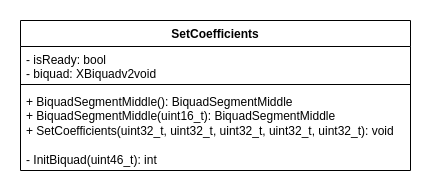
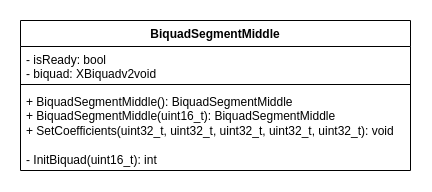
  <mxCell id="0" />
  <mxCell id="1" parent="0" />
- <mxCell id="2" value="SetCoefficients" style="swimlane;fontStyle=1;align=center;verticalAlign=top;childLayout=stackLayout;horizontal=1;startSize=26;horizontalStack=0;resizeParent=1;resizeParentMax=0;resizeLast=0;collapsible=1;marginBottom=0;whiteSpace=wrap;html=1;" vertex="1" parent="1"><mxGeometry x="20" y="20" width="390" height="150" as="geometry" /></mxCell>
+ <mxCell id="2" value="BiquadSegmentMiddle" style="swimlane;fontStyle=1;align=center;verticalAlign=top;childLayout=stackLayout;horizontal=1;startSize=26;horizontalStack=0;resizeParent=1;resizeParentMax=0;resizeLast=0;collapsible=1;marginBottom=0;whiteSpace=wrap;html=1;" vertex="1" parent="1"><mxGeometry x="20" y="20" width="390" height="150" as="geometry" /></mxCell>
  <mxCell id="3" value="- isReady: bool&lt;br&gt;- biquad: XBiquadv2void" style="text;strokeColor=none;fillColor=none;align=left;verticalAlign=top;spacingLeft=4;spacingRight=4;overflow=hidden;rotatable=0;points=[[0,0.5],[1,0.5]];portConstraint=eastwest;whiteSpace=wrap;html=1;" vertex="1" parent="2"><mxGeometry y="26" width="390" height="34" as="geometry" /></mxCell>
  <mxCell id="4" value="" style="line;strokeWidth=1;fillColor=none;align=left;verticalAlign=middle;spacingTop=-1;spacingLeft=3;spacingRight=3;rotatable=0;labelPosition=right;points=[];portConstraint=eastwest;strokeColor=inherit;" vertex="1" parent="2"><mxGeometry y="60" width="390" height="8" as="geometry" /></mxCell>
- <mxCell id="5" value="+&amp;nbsp;BiquadSegmentMiddle():&amp;nbsp;BiquadSegmentMiddle&lt;br&gt;+&amp;nbsp;BiquadSegmentMiddle(uint16_t):&amp;nbsp;BiquadSegmentMiddle&lt;br&gt;+ SetCoefficients(uint32_t, uint32_t, uint32_t, uint32_t, uint32_t): void&lt;br&gt;&lt;br&gt;- InitBiquad(uint46_t): int" style="text;strokeColor=none;fillColor=none;align=left;verticalAlign=top;spacingLeft=4;spacingRight=4;overflow=hidden;rotatable=0;points=[[0,0.5],[1,0.5]];portConstraint=eastwest;whiteSpace=wrap;html=1;" vertex="1" parent="2"><mxGeometry y="68" width="390" height="82" as="geometry" /></mxCell>
+ <mxCell id="5" value="+&amp;nbsp;BiquadSegmentMiddle():&amp;nbsp;BiquadSegmentMiddle&lt;br&gt;+&amp;nbsp;BiquadSegmentMiddle(uint16_t):&amp;nbsp;BiquadSegmentMiddle&lt;br&gt;+ SetCoefficients(uint32_t, uint32_t, uint32_t, uint32_t, uint32_t): void&lt;br&gt;&lt;br&gt;- InitBiquad(uint16_t): int" style="text;strokeColor=none;fillColor=none;align=left;verticalAlign=top;spacingLeft=4;spacingRight=4;overflow=hidden;rotatable=0;points=[[0,0.5],[1,0.5]];portConstraint=eastwest;whiteSpace=wrap;html=1;" vertex="1" parent="2"><mxGeometry y="68" width="390" height="82" as="geometry" /></mxCell>
